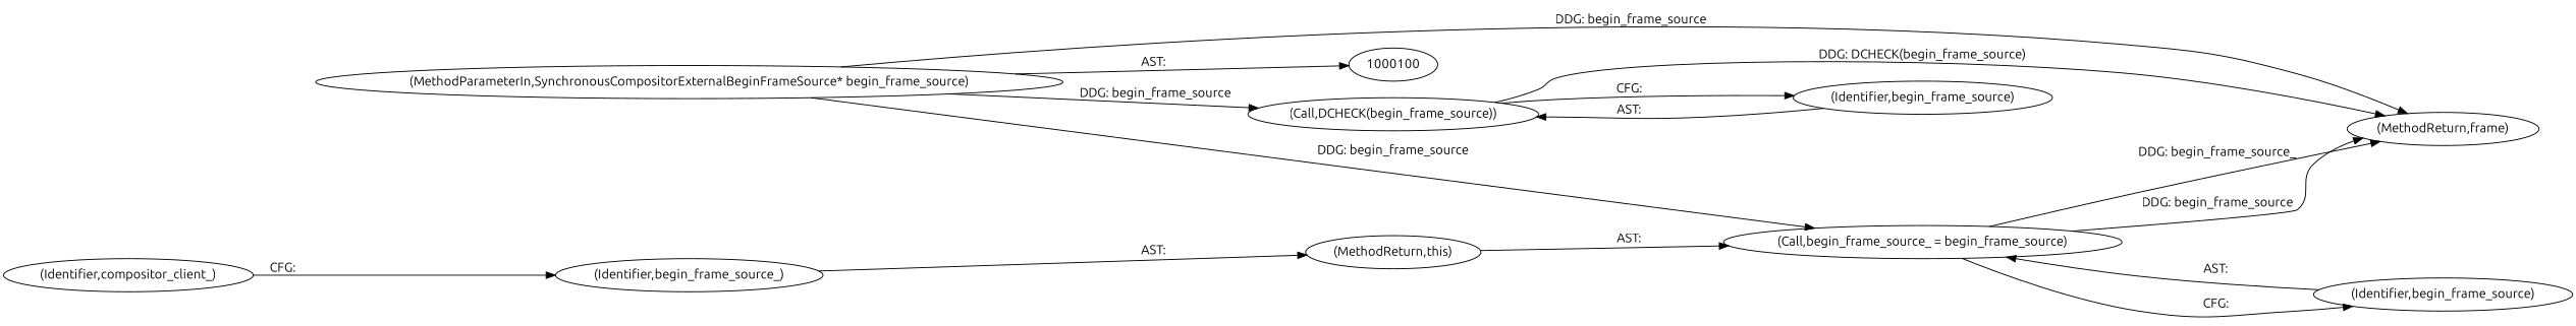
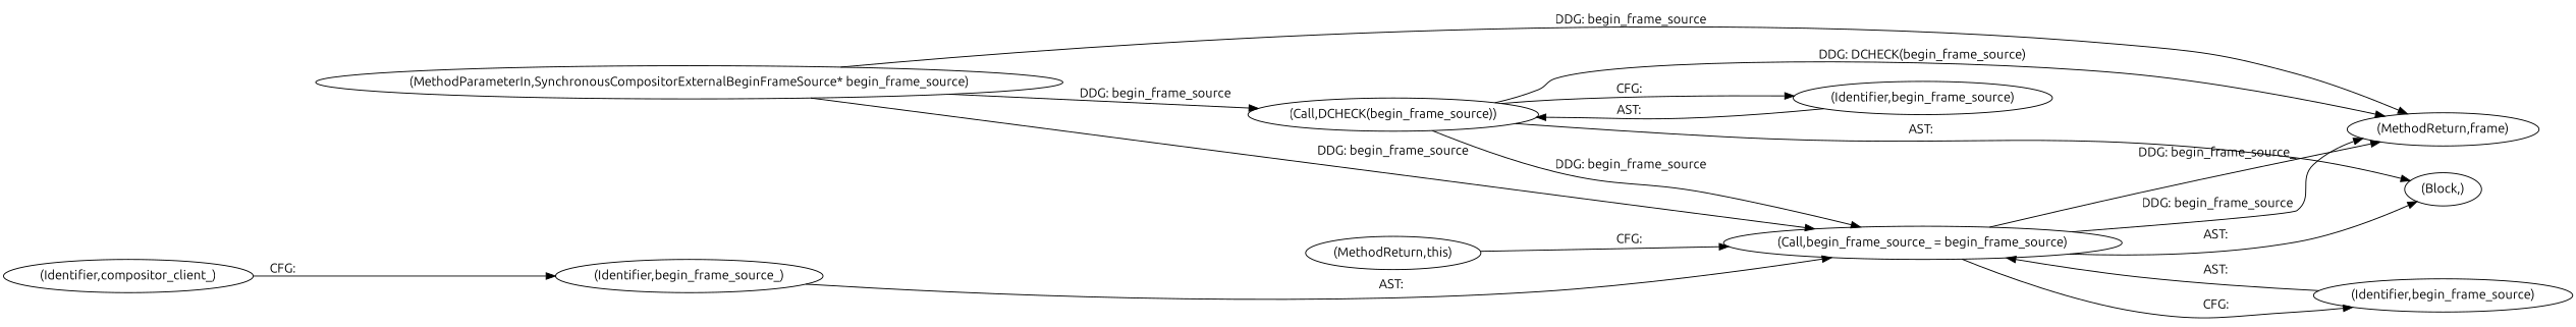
  digraph {
    fontname=Ubuntu
    rankdir=LR
    node [fontname=Ubuntu]
    edge [fontname=Ubuntu]
    n1 [label="(Call,DCHECK(begin_frame_source))"]
    n2 [label="(Call,begin_frame_source_ = begin_frame_source)"]
+   n3 [label="(Block,)"]
    n4 [label="(MethodReturn,frame)"]
    n5 [label="(Identifier,begin_frame_source)"]
    n6 [label="(Identifier,begin_frame_source)"]
    n7 [label="(MethodParameterIn,SynchronousCompositorExternalBeginFrameSource* begin_frame_source)"]
-   1000100
    n9 [label="(Identifier,compositor_client_)"]
    n10 [label="(Identifier,begin_frame_source_)"]
    n11 [label="(MethodReturn,this)"]
+   n1 -> n2 [label="DDG: begin_frame_source"]
+   n1 -> n3 [label="AST: "]
    n1 -> n4 [label="DDG: DCHECK(begin_frame_source)"]
    n1 -> n5 [label="CFG: "]
+   n2 -> n3 [label="AST: "]
    n2 -> n4 [label="DDG: begin_frame_source_"]
    n2 -> n4 [label="DDG: begin_frame_source"]
    n2 -> n6 [label="CFG: "]
    n5 -> n1 [label="AST: "]
    n6 -> n2 [label="AST: "]
    n7 -> n1 [label="DDG: begin_frame_source"]
    n7 -> n2 [label="DDG: begin_frame_source"]
    n7 -> n4 [label="DDG: begin_frame_source"]
-   n7 -> 1000100 [label="AST: "]
    n9 -> n10 [label="CFG: "]
-   n10 -> n11 [label="AST: "]
-   n11 -> n2 [label="AST: "]
+   n10 -> n2 [label="AST: "]
+   n11 -> n2 [label="CFG: "]
  }
